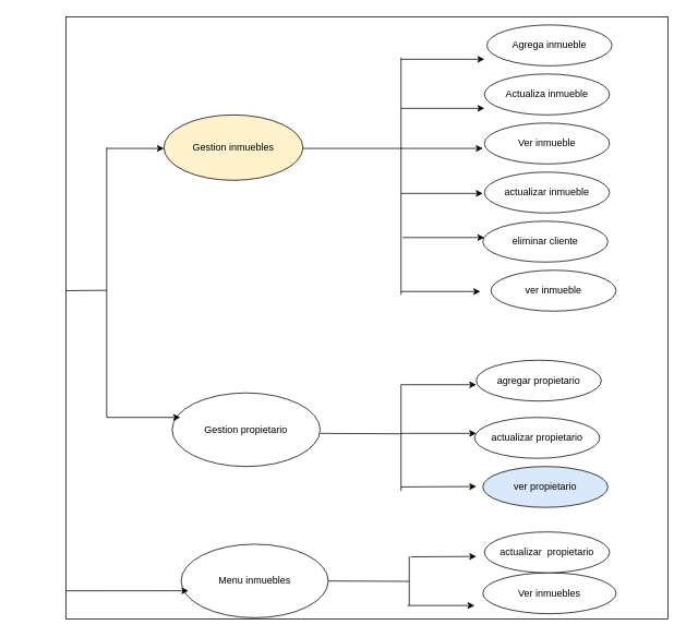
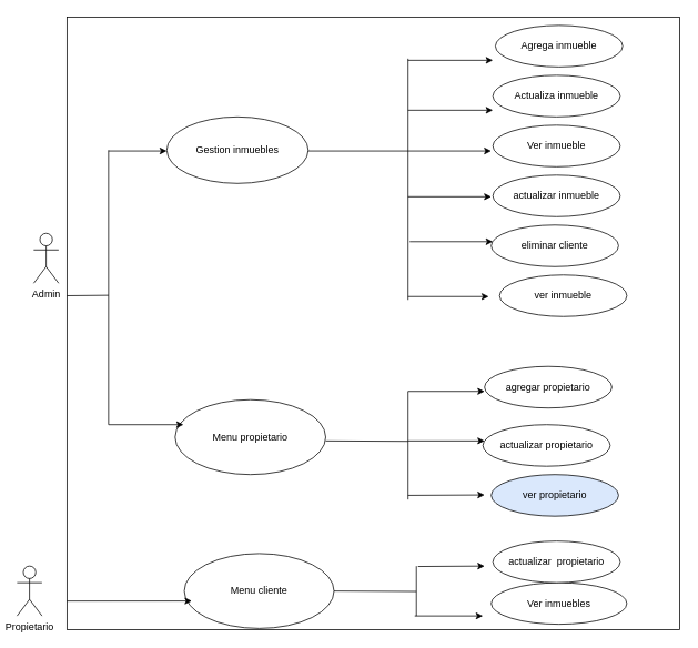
  <mxCell id="0" />
  <mxCell id="1" parent="0" />
  <mxCell id="2" value="" style="whiteSpace=wrap;html=1;aspect=fixed;" vertex="1" parent="1"><mxGeometry x="80" y="20" width="736.5" height="736.5" as="geometry" /></mxCell>
+ <mxCell id="3" value="Admin" style="shape=umlActor;verticalLabelPosition=bottom;verticalAlign=top;html=1;outlineConnect=0;" vertex="1" parent="1"><mxGeometry x="40" y="280" width="30" height="60" as="geometry" /></mxCell>
+ <mxCell id="4" value="Propietario" style="shape=umlActor;verticalLabelPosition=bottom;verticalAlign=top;html=1;outlineConnect=0;" vertex="1" parent="1"><mxGeometry x="20" y="680" width="30" height="60" as="geometry" /></mxCell>
  <mxCell id="5" style="edgeStyle=none;rounded=0;orthogonalLoop=1;jettySize=auto;html=1;" edge="1" parent="1"><mxGeometry relative="1" as="geometry"><mxPoint x="490" y="132" as="sourcePoint" /><mxPoint x="592" y="132" as="targetPoint" /></mxGeometry></mxCell>
- <mxCell id="6" value="Gestion inmuebles" style="ellipse;whiteSpace=wrap;html=1;fillColor=#fff2cc;" vertex="1" parent="1"><mxGeometry x="200" y="140" width="170" height="80" as="geometry" /></mxCell>
- <mxCell id="7" value="Gestion propietario" style="ellipse;whiteSpace=wrap;html=1;" vertex="1" parent="1"><mxGeometry x="210" y="480" width="181" height="90" as="geometry" /></mxCell>
- <mxCell id="8" value="Menu inmuebles" style="ellipse;whiteSpace=wrap;html=1;" vertex="1" parent="1"><mxGeometry x="221" y="665" width="180" height="90" as="geometry" /></mxCell>
+ <mxCell id="6" value="Gestion inmuebles" style="ellipse;whiteSpace=wrap;html=1;" vertex="1" parent="1"><mxGeometry x="200" y="140" width="170" height="80" as="geometry" /></mxCell>
+ <mxCell id="7" value="Menu propietario" style="ellipse;whiteSpace=wrap;html=1;" vertex="1" parent="1"><mxGeometry x="210" y="480" width="181" height="90" as="geometry" /></mxCell>
+ <mxCell id="8" value="Menu cliente" style="ellipse;whiteSpace=wrap;html=1;" vertex="1" parent="1"><mxGeometry x="221" y="665" width="180" height="90" as="geometry" /></mxCell>
  <mxCell id="9" value="Ver inmueble" style="ellipse;whiteSpace=wrap;html=1;" vertex="1" parent="1"><mxGeometry x="592" y="150" width="153" height="50" as="geometry" /></mxCell>
  <mxCell id="10" value="agregar propietario" style="ellipse;whiteSpace=wrap;html=1;" vertex="1" parent="1"><mxGeometry x="582" y="440" width="153" height="50" as="geometry" /></mxCell>
  <mxCell id="11" value="ver propietario" style="ellipse;whiteSpace=wrap;html=1;fillColor=#dae8fc;" vertex="1" parent="1"><mxGeometry x="590" y="570" width="153" height="50" as="geometry" /></mxCell>
  <mxCell id="12" value="Agrega inmueble" style="ellipse;whiteSpace=wrap;html=1;" vertex="1" parent="1"><mxGeometry x="595" y="30" width="153" height="50" as="geometry" /></mxCell>
  <mxCell id="13" value="Actualiza inmueble" style="ellipse;whiteSpace=wrap;html=1;" vertex="1" parent="1"><mxGeometry x="592" y="90" width="153" height="50" as="geometry" /></mxCell>
  <mxCell id="14" value="actualizar inmueble" style="ellipse;whiteSpace=wrap;html=1;" vertex="1" parent="1"><mxGeometry x="592" y="210" width="153" height="50" as="geometry" /></mxCell>
  <mxCell id="15" value="ver inmueble" style="ellipse;whiteSpace=wrap;html=1;" vertex="1" parent="1"><mxGeometry x="600" y="330" width="153" height="50" as="geometry" /></mxCell>
  <mxCell id="16" value="Ver inmuebles" style="ellipse;whiteSpace=wrap;html=1;" vertex="1" parent="1"><mxGeometry x="590" y="700" width="163" height="50" as="geometry" /></mxCell>
  <mxCell id="17" value="actualizar&amp;nbsp; propietario" style="ellipse;whiteSpace=wrap;html=1;" vertex="1" parent="1"><mxGeometry x="592" y="650" width="153" height="50" as="geometry" /></mxCell>
  <mxCell id="18" style="edgeStyle=none;rounded=0;orthogonalLoop=1;jettySize=auto;html=1;" edge="1" parent="1"><mxGeometry relative="1" as="geometry"><mxPoint x="490" y="236" as="sourcePoint" /><mxPoint x="590" y="236" as="targetPoint" /></mxGeometry></mxCell>
  <mxCell id="19" style="edgeStyle=none;rounded=0;orthogonalLoop=1;jettySize=auto;html=1;" edge="1" parent="1"><mxGeometry relative="1" as="geometry"><mxPoint x="490" y="72" as="sourcePoint" /><mxPoint x="592" y="72" as="targetPoint" /></mxGeometry></mxCell>
  <mxCell id="20" style="edgeStyle=none;rounded=0;orthogonalLoop=1;jettySize=auto;html=1;" edge="1" parent="1"><mxGeometry relative="1" as="geometry"><mxPoint x="130" y="181" as="sourcePoint" /><mxPoint x="200" y="181" as="targetPoint" /></mxGeometry></mxCell>
  <mxCell id="21" style="edgeStyle=none;rounded=0;orthogonalLoop=1;jettySize=auto;html=1;" edge="1" parent="1"><mxGeometry relative="1" as="geometry"><mxPoint x="130" y="510" as="sourcePoint" /><mxPoint x="220" y="510" as="targetPoint" /></mxGeometry></mxCell>
  <mxCell id="22" style="edgeStyle=none;rounded=0;orthogonalLoop=1;jettySize=auto;html=1;entryX=0.05;entryY=0.633;entryDx=0;entryDy=0;entryPerimeter=0;" edge="1" parent="1" target="8"><mxGeometry relative="1" as="geometry"><mxPoint x="80" y="722" as="sourcePoint" /><mxPoint x="200" y="722" as="targetPoint" /></mxGeometry></mxCell>
  <mxCell id="23" style="edgeStyle=none;rounded=0;orthogonalLoop=1;jettySize=auto;html=1;" edge="1" parent="1"><mxGeometry relative="1" as="geometry"><mxPoint x="490" y="181" as="sourcePoint" /><mxPoint x="590" y="181" as="targetPoint" /></mxGeometry></mxCell>
  <mxCell id="24" value="actualizar propietario" style="ellipse;whiteSpace=wrap;html=1;" vertex="1" parent="1"><mxGeometry x="580" y="510" width="153" height="50" as="geometry" /></mxCell>
  <mxCell id="25" style="edgeStyle=none;rounded=0;orthogonalLoop=1;jettySize=auto;html=1;" edge="1" parent="1"><mxGeometry relative="1" as="geometry"><mxPoint x="492" y="290" as="sourcePoint" /><mxPoint x="592" y="290" as="targetPoint" /></mxGeometry></mxCell>
  <mxCell id="26" style="edgeStyle=none;rounded=0;orthogonalLoop=1;jettySize=auto;html=1;" edge="1" parent="1"><mxGeometry relative="1" as="geometry"><mxPoint x="490" y="356" as="sourcePoint" /><mxPoint x="587" y="356" as="targetPoint" /></mxGeometry></mxCell>
  <mxCell id="27" style="edgeStyle=none;rounded=0;orthogonalLoop=1;jettySize=auto;html=1;" edge="1" parent="1"><mxGeometry relative="1" as="geometry"><mxPoint x="490" y="470" as="sourcePoint" /><mxPoint x="582" y="470" as="targetPoint" /></mxGeometry></mxCell>
  <mxCell id="28" style="edgeStyle=none;rounded=0;orthogonalLoop=1;jettySize=auto;html=1;" edge="1" parent="1"><mxGeometry relative="1" as="geometry"><mxPoint x="490" y="529.5" as="sourcePoint" /><mxPoint x="582" y="529.5" as="targetPoint" /></mxGeometry></mxCell>
  <mxCell id="29" style="edgeStyle=none;rounded=0;orthogonalLoop=1;jettySize=auto;html=1;" edge="1" parent="1"><mxGeometry relative="1" as="geometry"><mxPoint x="490" y="595" as="sourcePoint" /><mxPoint x="582" y="594.5" as="targetPoint" /></mxGeometry></mxCell>
  <mxCell id="30" style="edgeStyle=none;rounded=0;orthogonalLoop=1;jettySize=auto;html=1;" edge="1" parent="1"><mxGeometry relative="1" as="geometry"><mxPoint x="502" y="680.5" as="sourcePoint" /><mxPoint x="582" y="680" as="targetPoint" /></mxGeometry></mxCell>
  <mxCell id="31" style="edgeStyle=none;rounded=0;orthogonalLoop=1;jettySize=auto;html=1;" edge="1" parent="1"><mxGeometry relative="1" as="geometry"><mxPoint x="498" y="740" as="sourcePoint" /><mxPoint x="580" y="740" as="targetPoint" /></mxGeometry></mxCell>
  <mxCell id="32" style="edgeStyle=none;rounded=0;orthogonalLoop=1;jettySize=auto;html=1;endArrow=none;endFill=0;" edge="1" parent="1"><mxGeometry relative="1" as="geometry"><mxPoint x="490" y="70" as="sourcePoint" /><mxPoint x="490" y="360" as="targetPoint" /></mxGeometry></mxCell>
  <mxCell id="33" style="edgeStyle=none;rounded=0;orthogonalLoop=1;jettySize=auto;html=1;endArrow=none;endFill=0;" edge="1" parent="1"><mxGeometry relative="1" as="geometry"><mxPoint x="370" y="181" as="sourcePoint" /><mxPoint x="490" y="181" as="targetPoint" /></mxGeometry></mxCell>
  <mxCell id="34" style="edgeStyle=none;rounded=0;orthogonalLoop=1;jettySize=auto;html=1;endArrow=none;endFill=0;" edge="1" parent="1"><mxGeometry relative="1" as="geometry"><mxPoint x="130" y="180" as="sourcePoint" /><mxPoint x="130" y="510" as="targetPoint" /></mxGeometry></mxCell>
  <mxCell id="35" style="edgeStyle=none;rounded=0;orthogonalLoop=1;jettySize=auto;html=1;endArrow=none;endFill=0;" edge="1" parent="1"><mxGeometry relative="1" as="geometry"><mxPoint x="80" y="355" as="sourcePoint" /><mxPoint x="130" y="354.5" as="targetPoint" /></mxGeometry></mxCell>
  <mxCell id="36" style="edgeStyle=none;rounded=0;orthogonalLoop=1;jettySize=auto;html=1;endArrow=none;endFill=0;" edge="1" parent="1"><mxGeometry relative="1" as="geometry"><mxPoint x="490" y="470" as="sourcePoint" /><mxPoint x="490" y="600" as="targetPoint" /></mxGeometry></mxCell>
  <mxCell id="37" style="edgeStyle=none;rounded=0;orthogonalLoop=1;jettySize=auto;html=1;endArrow=none;endFill=0;" edge="1" parent="1"><mxGeometry relative="1" as="geometry"><mxPoint x="500" y="680" as="sourcePoint" /><mxPoint x="500" y="740" as="targetPoint" /></mxGeometry></mxCell>
  <mxCell id="38" style="edgeStyle=none;rounded=0;orthogonalLoop=1;jettySize=auto;html=1;endArrow=none;endFill=0;" edge="1" parent="1"><mxGeometry relative="1" as="geometry"><mxPoint x="391" y="529.5" as="sourcePoint" /><mxPoint x="490" y="530" as="targetPoint" /></mxGeometry></mxCell>
  <mxCell id="39" style="edgeStyle=none;rounded=0;orthogonalLoop=1;jettySize=auto;html=1;endArrow=none;endFill=0;" edge="1" parent="1"><mxGeometry relative="1" as="geometry"><mxPoint x="401" y="710" as="sourcePoint" /><mxPoint x="500" y="710.5" as="targetPoint" /></mxGeometry></mxCell>
  <mxCell id="40" value="eliminar cliente" style="ellipse;whiteSpace=wrap;html=1;" vertex="1" parent="1"><mxGeometry x="590" y="270" width="153" height="50" as="geometry" /></mxCell>
